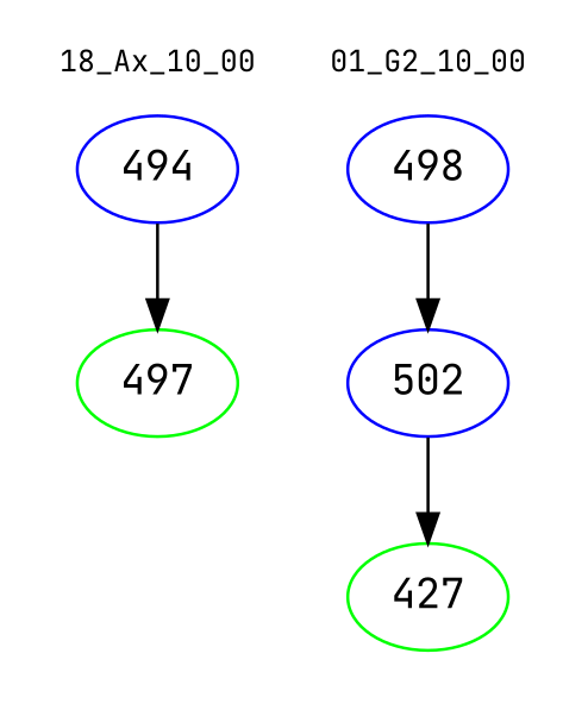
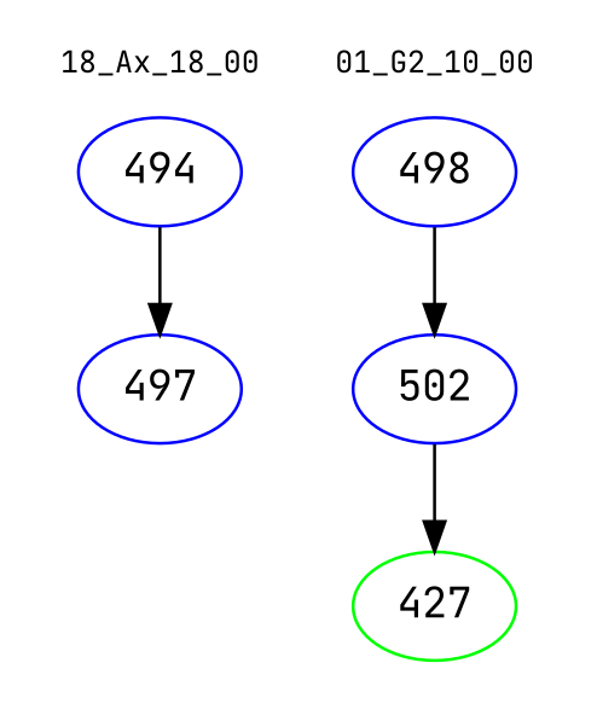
  digraph {
    fontname="JetBrains Mono"
    node [color=blue fontname="JetBrains Mono"]
    edge [color=black fontname="JetBrains Mono"]
    n1 [label=494]
-   n2 [color=green label=497]
+   n2 [label=497]
    n3 [label=498]
    n4 [label=502]
    n5 [color=green label=427]
    subgraph cluster_1 {
      color=white
      fontsize=10
-     label="18_Ax_10_00"
+     label="18_Ax_18_00"
      n1
      n2
    }
    subgraph cluster_2 {
      color=white
      fontsize=10
      label="01_G2_10_00"
      n3
      n4
      n5
    }
    n1 -> n2
    n3 -> n4
    n4 -> n5
  }
